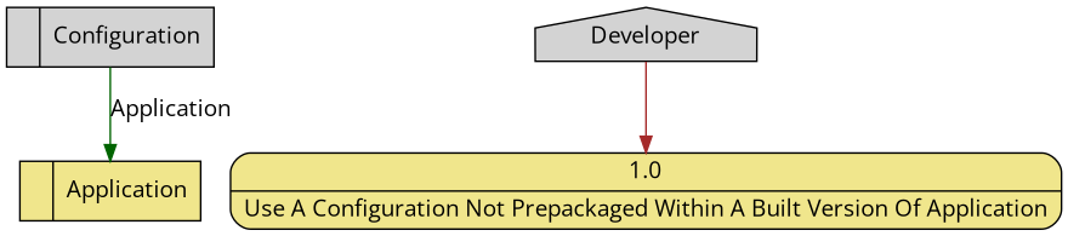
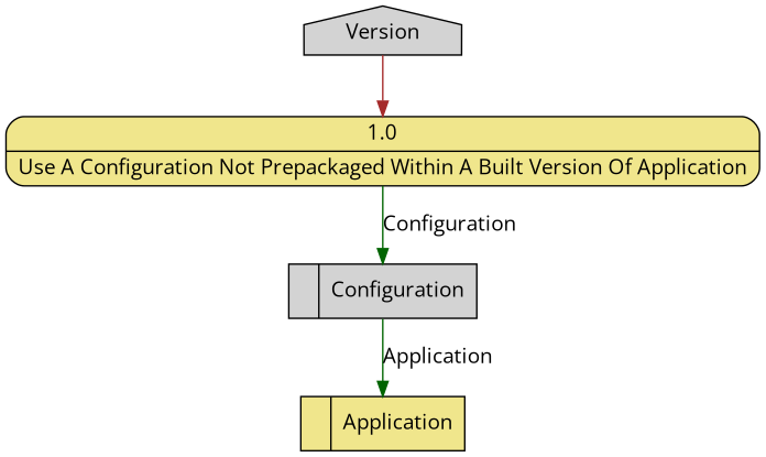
  digraph {
    fontname="Open Sans"
    node [fillcolor=khaki fontname="Open Sans" shape=record style=filled]
    edge [color=darkgreen fontname="Open Sans"]
    n1 [label="<f0>  |<f1> Application "]
    n2 [fillcolor=lightgrey label="<f0>  |<f1> Configuration "]
-   n3 [fillcolor=lightgrey label=Developer shape=house]
+   n3 [fillcolor=lightgrey label=Version shape=house]
    n4 [label="{<f0> 1.0|<f1> Use A Configuration Not Prepackaged Within A Built Version Of Application }" shape=Mrecord]
    n2 -> n1 [label=Application]
    n3 -> n4 [color=brown]
+   n4 -> n2 [label=Configuration]
  }
